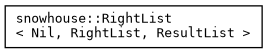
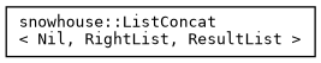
  digraph {
    rankdir=LR
    fontname="DejaVu Sans Mono"
-   n1 [color=black fillcolor=white fontname="DejaVu Sans Mono" fontsize=10 height=0.2 label="snowhouse::RightList\l\< Nil, RightList, ResultList \>" shape=record style=filled width=0.4]
+   n1 [color=black fillcolor=white fontname="DejaVu Sans Mono" fontsize=10 height=0.2 label="snowhouse::ListConcat\l\< Nil, RightList, ResultList \>" shape=record style=filled width=0.4]
  }
